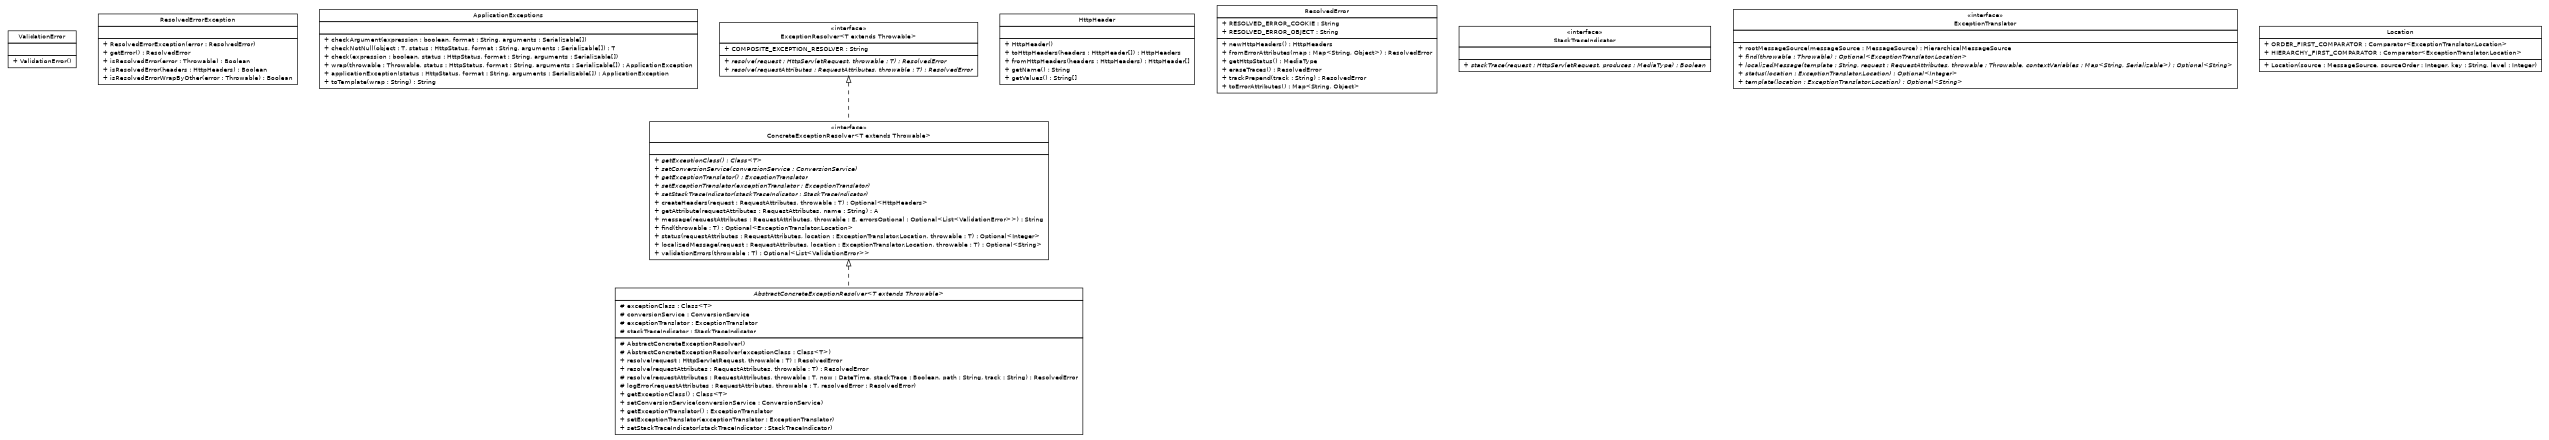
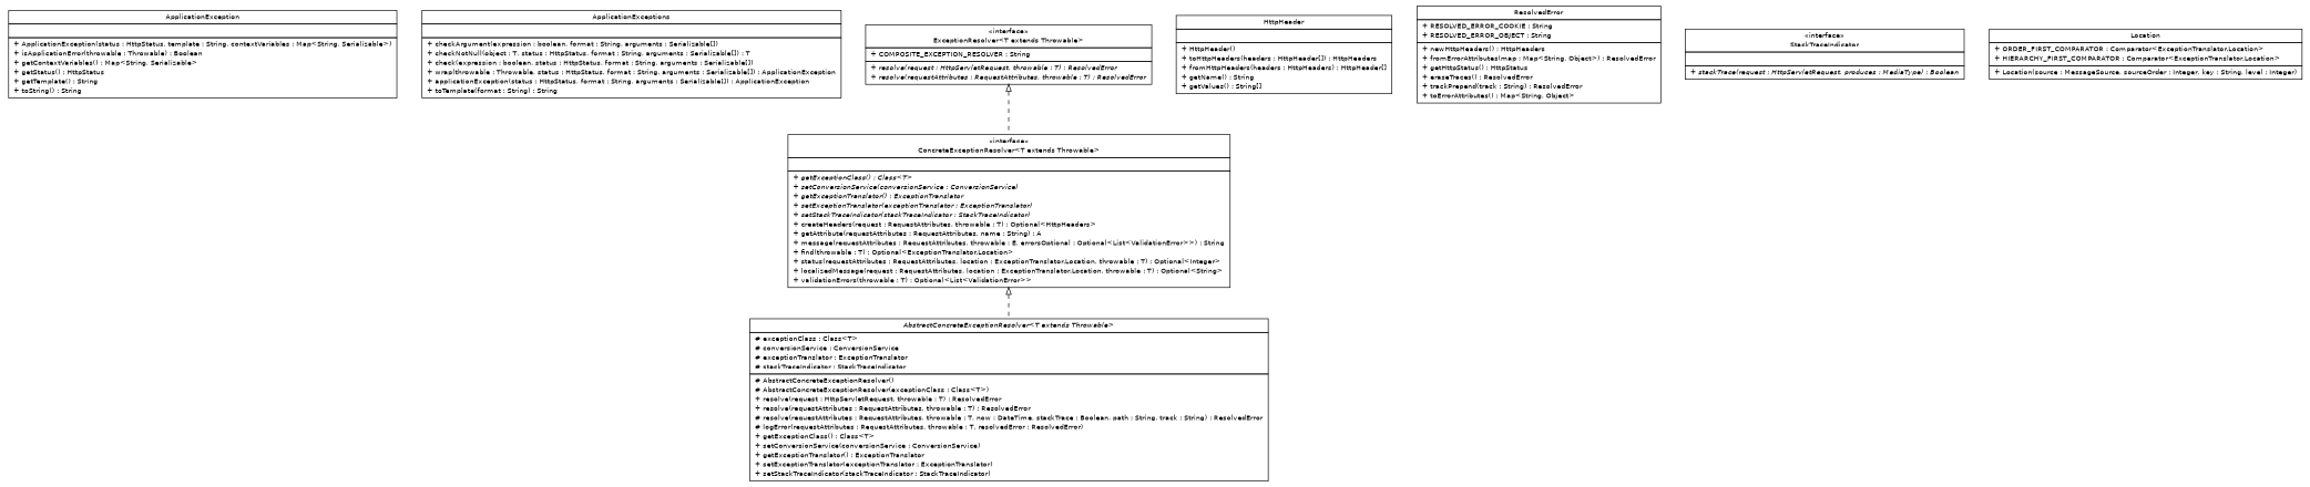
  digraph {
    nodesep=0.25
    ranksep=0.5
    node [fontcolor=black fontname=Helvetica fontsize=10.0 shape=plaintext]
    edge [arrowtail=empty dir=back fontname=Helvetica fontsize=10 headport=p labelfontname=Helvetica labelfontsize=10 style=dashed tailport=p]
-   n1 [label=<<table title="com.yirendai.oss.lib.errorhandle.api.ValidationError" border="0" cellborder="1" cellspacing="0" cellpadding="2" port="p" href="./ValidationError.html"> 		<tr><td><table border="0" cellspacing="0" cellpadding="1"> <tr><td align="center" balign="center"> ValidationError </td></tr> 		</table></td></tr> 		<tr><td><table border="0" cellspacing="0" cellpadding="1"> <tr><td align="left" balign="left">  </td></tr> 		</table></td></tr> 		<tr><td><table border="0" cellspacing="0" cellpadding="1"> <tr><td align="left" balign="left"> + ValidationError() </td></tr> 		</table></td></tr> 		</table>>]
-   n3 [label=<<table title="com.yirendai.oss.lib.errorhandle.api.ResolvedErrorException" border="0" cellborder="1" cellspacing="0" cellpadding="2" port="p" href="./ResolvedErrorException.html"> 		<tr><td><table border="0" cellspacing="0" cellpadding="1"> <tr><td align="center" balign="center"> ResolvedErrorException </td></tr> 		</table></td></tr> 		<tr><td><table border="0" cellspacing="0" cellpadding="1"> <tr><td align="left" balign="left">  </td></tr> 		</table></td></tr> 		<tr><td><table border="0" cellspacing="0" cellpadding="1"> <tr><td align="left" balign="left"> + ResolvedErrorException(error : ResolvedError) </td></tr> <tr><td align="left" balign="left"> + getError() : ResolvedError </td></tr> <tr><td align="left" balign="left"> + isResolvedError(error : Throwable) : Boolean </td></tr> <tr><td align="left" balign="left"> + isResolvedError(headers : HttpHeaders) : Boolean </td></tr> <tr><td align="left" balign="left"> + isResolvedErrorWrapByOther(error : Throwable) : Boolean </td></tr> 		</table></td></tr> 		</table>>]
-   n4 [label=<<table title="com.yirendai.oss.lib.errorhandle.api.ApplicationExceptions" border="0" cellborder="1" cellspacing="0" cellpadding="2" port="p" href="./ApplicationExceptions.html"> 		<tr><td><table border="0" cellspacing="0" cellpadding="1"> <tr><td align="center" balign="center"> ApplicationExceptions </td></tr> 		</table></td></tr> 		<tr><td><table border="0" cellspacing="0" cellpadding="1"> <tr><td align="left" balign="left">  </td></tr> 		</table></td></tr> 		<tr><td><table border="0" cellspacing="0" cellpadding="1"> <tr><td align="left" balign="left"> + checkArgument(expression : boolean, format : String, arguments : Serializable[]) </td></tr> <tr><td align="left" balign="left"> + checkNotNull(object : T, status : HttpStatus, format : String, arguments : Serializable[]) : T </td></tr> <tr><td align="left" balign="left"> + check(expression : boolean, status : HttpStatus, format : String, arguments : Serializable[]) </td></tr> <tr><td align="left" balign="left"> + wrap(throwable : Throwable, status : HttpStatus, format : String, arguments : Serializable[]) : ApplicationException </td></tr> <tr><td align="left" balign="left"> + applicationException(status : HttpStatus, format : String, arguments : Serializable[]) : ApplicationException </td></tr> <tr><td align="left" balign="left"> + toTemplate(wrap : String) : String </td></tr> 		</table></td></tr> 		</table>>]
+   n2 [label=<<table title="com.yirendai.oss.lib.errorhandle.api.ApplicationException" border="0" cellborder="1" cellspacing="0" cellpadding="2" port="p" href="./ApplicationException.html"> 		<tr><td><table border="0" cellspacing="0" cellpadding="1"> <tr><td align="center" balign="center"> ApplicationException </td></tr> 		</table></td></tr> 		<tr><td><table border="0" cellspacing="0" cellpadding="1"> <tr><td align="left" balign="left">  </td></tr> 		</table></td></tr> 		<tr><td><table border="0" cellspacing="0" cellpadding="1"> <tr><td align="left" balign="left"> + ApplicationException(status : HttpStatus, template : String, contextVariables : Map&lt;String, Serializable&gt;) </td></tr> <tr><td align="left" balign="left"> + isApplicationError(throwable : Throwable) : Boolean </td></tr> <tr><td align="left" balign="left"> + getContextVariables() : Map&lt;String, Serializable&gt; </td></tr> <tr><td align="left" balign="left"> + getStatus() : HttpStatus </td></tr> <tr><td align="left" balign="left"> + getTemplate() : String </td></tr> <tr><td align="left" balign="left"> + toString() : String </td></tr> 		</table></td></tr> 		</table>>]
+   n4 [label=<<table title="com.yirendai.oss.lib.errorhandle.api.ApplicationExceptions" border="0" cellborder="1" cellspacing="0" cellpadding="2" port="p" href="./ApplicationExceptions.html"> 		<tr><td><table border="0" cellspacing="0" cellpadding="1"> <tr><td align="center" balign="center"> ApplicationExceptions </td></tr> 		</table></td></tr> 		<tr><td><table border="0" cellspacing="0" cellpadding="1"> <tr><td align="left" balign="left">  </td></tr> 		</table></td></tr> 		<tr><td><table border="0" cellspacing="0" cellpadding="1"> <tr><td align="left" balign="left"> + checkArgument(expression : boolean, format : String, arguments : Serializable[]) </td></tr> <tr><td align="left" balign="left"> + checkNotNull(object : T, status : HttpStatus, format : String, arguments : Serializable[]) : T </td></tr> <tr><td align="left" balign="left"> + check(expression : boolean, status : HttpStatus, format : String, arguments : Serializable[]) </td></tr> <tr><td align="left" balign="left"> + wrap(throwable : Throwable, status : HttpStatus, format : String, arguments : Serializable[]) : ApplicationException </td></tr> <tr><td align="left" balign="left"> + applicationException(status : HttpStatus, format : String, arguments : Serializable[]) : ApplicationException </td></tr> <tr><td align="left" balign="left"> + toTemplate(format : String) : String </td></tr> 		</table></td></tr> 		</table>>]
    n5 [label=<<table title="com.yirendai.oss.lib.errorhandle.api.ConcreteExceptionResolver" border="0" cellborder="1" cellspacing="0" cellpadding="2" port="p" href="./ConcreteExceptionResolver.html"> 		<tr><td><table border="0" cellspacing="0" cellpadding="1"> <tr><td align="center" balign="center"> &#171;interface&#187; </td></tr> <tr><td align="center" balign="center"> ConcreteExceptionResolver&lt;T extends Throwable&gt; </td></tr> 		</table></td></tr> 		<tr><td><table border="0" cellspacing="0" cellpadding="1"> <tr><td align="left" balign="left">  </td></tr> 		</table></td></tr> 		<tr><td><table border="0" cellspacing="0" cellpadding="1"> <tr><td align="left" balign="left"><font face="Helvetica-Oblique" point-size="10.0"> + getExceptionClass() : Class&lt;T&gt; </font></td></tr> <tr><td align="left" balign="left"><font face="Helvetica-Oblique" point-size="10.0"> + setConversionService(conversionService : ConversionService) </font></td></tr> <tr><td align="left" balign="left"><font face="Helvetica-Oblique" point-size="10.0"> + getExceptionTranslator() : ExceptionTranslator </font></td></tr> <tr><td align="left" balign="left"><font face="Helvetica-Oblique" point-size="10.0"> + setExceptionTranslator(exceptionTranslator : ExceptionTranslator) </font></td></tr> <tr><td align="left" balign="left"><font face="Helvetica-Oblique" point-size="10.0"> + setStackTraceIndicator(stackTraceIndicator : StackTraceIndicator) </font></td></tr> <tr><td align="left" balign="left"> + createHeaders(request : RequestAttributes, throwable : T) : Optional&lt;HttpHeaders&gt; </td></tr> <tr><td align="left" balign="left"> + getAttribute(requestAttributes : RequestAttributes, name : String) : A </td></tr> <tr><td align="left" balign="left"> + message(requestAttributes : RequestAttributes, throwable : E, errorsOptional : Optional&lt;List&lt;ValidationError&gt;&gt;) : String </td></tr> <tr><td align="left" balign="left"> + find(throwable : T) : Optional&lt;ExceptionTranslator.Location&gt; </td></tr> <tr><td align="left" balign="left"> + status(requestAttributes : RequestAttributes, location : ExceptionTranslator.Location, throwable : T) : Optional&lt;Integer&gt; </td></tr> <tr><td align="left" balign="left"> + localizedMessage(request : RequestAttributes, location : ExceptionTranslator.Location, throwable : T) : Optional&lt;String&gt; </td></tr> <tr><td align="left" balign="left"> + validationErrors(throwable : T) : Optional&lt;List&lt;ValidationError&gt;&gt; </td></tr> 		</table></td></tr> 		</table>>]
    n6 [label=<<table title="com.yirendai.oss.lib.errorhandle.api.AbstractConcreteExceptionResolver" border="0" cellborder="1" cellspacing="0" cellpadding="2" port="p" href="./AbstractConcreteExceptionResolver.html"> 		<tr><td><table border="0" cellspacing="0" cellpadding="1"> <tr><td align="center" balign="center"><font face="Helvetica-Oblique"> AbstractConcreteExceptionResolver&lt;T extends Throwable&gt; </font></td></tr> 		</table></td></tr> 		<tr><td><table border="0" cellspacing="0" cellpadding="1"> <tr><td align="left" balign="left"> # exceptionClass : Class&lt;T&gt; </td></tr> <tr><td align="left" balign="left"> # conversionService : ConversionService </td></tr> <tr><td align="left" balign="left"> # exceptionTranslator : ExceptionTranslator </td></tr> <tr><td align="left" balign="left"> # stackTraceIndicator : StackTraceIndicator </td></tr> 		</table></td></tr> 		<tr><td><table border="0" cellspacing="0" cellpadding="1"> <tr><td align="left" balign="left"> # AbstractConcreteExceptionResolver() </td></tr> <tr><td align="left" balign="left"> # AbstractConcreteExceptionResolver(exceptionClass : Class&lt;T&gt;) </td></tr> <tr><td align="left" balign="left"> + resolve(request : HttpServletRequest, throwable : T) : ResolvedError </td></tr> <tr><td align="left" balign="left"> + resolve(requestAttributes : RequestAttributes, throwable : T) : ResolvedError </td></tr> <tr><td align="left" balign="left"> # resolve(requestAttributes : RequestAttributes, throwable : T, now : DateTime, stackTrace : Boolean, path : String, track : String) : ResolvedError </td></tr> <tr><td align="left" balign="left"> # logError(requestAttributes : RequestAttributes, throwable : T, resolvedError : ResolvedError) </td></tr> <tr><td align="left" balign="left"> + getExceptionClass() : Class&lt;T&gt; </td></tr> <tr><td align="left" balign="left"> + setConversionService(conversionService : ConversionService) </td></tr> <tr><td align="left" balign="left"> + getExceptionTranslator() : ExceptionTranslator </td></tr> <tr><td align="left" balign="left"> + setExceptionTranslator(exceptionTranslator : ExceptionTranslator) </td></tr> <tr><td align="left" balign="left"> + setStackTraceIndicator(stackTraceIndicator : StackTraceIndicator) </td></tr> 		</table></td></tr> 		</table>>]
    n7 [label=<<table title="com.yirendai.oss.lib.errorhandle.api.HttpHeader" border="0" cellborder="1" cellspacing="0" cellpadding="2" port="p" href="./HttpHeader.html"> 		<tr><td><table border="0" cellspacing="0" cellpadding="1"> <tr><td align="center" balign="center"> HttpHeader </td></tr> 		</table></td></tr> 		<tr><td><table border="0" cellspacing="0" cellpadding="1"> <tr><td align="left" balign="left">  </td></tr> 		</table></td></tr> 		<tr><td><table border="0" cellspacing="0" cellpadding="1"> <tr><td align="left" balign="left"> + HttpHeader() </td></tr> <tr><td align="left" balign="left"> + toHttpHeaders(headers : HttpHeader[]) : HttpHeaders </td></tr> <tr><td align="left" balign="left"> + fromHttpHeaders(headers : HttpHeaders) : HttpHeader[] </td></tr> <tr><td align="left" balign="left"> + getName() : String </td></tr> <tr><td align="left" balign="left"> + getValues() : String[] </td></tr> 		</table></td></tr> 		</table>>]
    n8 [label=<<table title="com.yirendai.oss.lib.errorhandle.api.ExceptionResolver" border="0" cellborder="1" cellspacing="0" cellpadding="2" port="p" href="./ExceptionResolver.html"> 		<tr><td><table border="0" cellspacing="0" cellpadding="1"> <tr><td align="center" balign="center"> &#171;interface&#187; </td></tr> <tr><td align="center" balign="center"> ExceptionResolver&lt;T extends Throwable&gt; </td></tr> 		</table></td></tr> 		<tr><td><table border="0" cellspacing="0" cellpadding="1"> <tr><td align="left" balign="left"> + COMPOSITE_EXCEPTION_RESOLVER : String </td></tr> 		</table></td></tr> 		<tr><td><table border="0" cellspacing="0" cellpadding="1"> <tr><td align="left" balign="left"><font face="Helvetica-Oblique" point-size="10.0"> + resolve(request : HttpServletRequest, throwable : T) : ResolvedError </font></td></tr> <tr><td align="left" balign="left"><font face="Helvetica-Oblique" point-size="10.0"> + resolve(requestAttributes : RequestAttributes, throwable : T) : ResolvedError </font></td></tr> 		</table></td></tr> 		</table>>]
-   n9 [label=<<table title="com.yirendai.oss.lib.errorhandle.api.ResolvedError" border="0" cellborder="1" cellspacing="0" cellpadding="2" port="p" href="./ResolvedError.html"> 		<tr><td><table border="0" cellspacing="0" cellpadding="1"> <tr><td align="center" balign="center"> ResolvedError </td></tr> 		</table></td></tr> 		<tr><td><table border="0" cellspacing="0" cellpadding="1"> <tr><td align="left" balign="left"> + RESOLVED_ERROR_COOKIE : String </td></tr> <tr><td align="left" balign="left"> + RESOLVED_ERROR_OBJECT : String </td></tr> 		</table></td></tr> 		<tr><td><table border="0" cellspacing="0" cellpadding="1"> <tr><td align="left" balign="left"> + newHttpHeaders() : HttpHeaders </td></tr> <tr><td align="left" balign="left"> + fromErrorAttributes(map : Map&lt;String, Object&gt;) : ResolvedError </td></tr> <tr><td align="left" balign="left"> + getHttpStatus() : MediaType </td></tr> <tr><td align="left" balign="left"> + eraseTraces() : ResolvedError </td></tr> <tr><td align="left" balign="left"> + trackPrepend(track : String) : ResolvedError </td></tr> <tr><td align="left" balign="left"> + toErrorAttributes() : Map&lt;String, Object&gt; </td></tr> 		</table></td></tr> 		</table>>]
+   n9 [label=<<table title="com.yirendai.oss.lib.errorhandle.api.ResolvedError" border="0" cellborder="1" cellspacing="0" cellpadding="2" port="p" href="./ResolvedError.html"> 		<tr><td><table border="0" cellspacing="0" cellpadding="1"> <tr><td align="center" balign="center"> ResolvedError </td></tr> 		</table></td></tr> 		<tr><td><table border="0" cellspacing="0" cellpadding="1"> <tr><td align="left" balign="left"> + RESOLVED_ERROR_COOKIE : String </td></tr> <tr><td align="left" balign="left"> + RESOLVED_ERROR_OBJECT : String </td></tr> 		</table></td></tr> 		<tr><td><table border="0" cellspacing="0" cellpadding="1"> <tr><td align="left" balign="left"> + newHttpHeaders() : HttpHeaders </td></tr> <tr><td align="left" balign="left"> + fromErrorAttributes(map : Map&lt;String, Object&gt;) : ResolvedError </td></tr> <tr><td align="left" balign="left"> + getHttpStatus() : HttpStatus </td></tr> <tr><td align="left" balign="left"> + eraseTraces() : ResolvedError </td></tr> <tr><td align="left" balign="left"> + trackPrepend(track : String) : ResolvedError </td></tr> <tr><td align="left" balign="left"> + toErrorAttributes() : Map&lt;String, Object&gt; </td></tr> 		</table></td></tr> 		</table>>]
    n10 [label=<<table title="com.yirendai.oss.lib.errorhandle.api.StackTraceIndicator" border="0" cellborder="1" cellspacing="0" cellpadding="2" port="p" href="./StackTraceIndicator.html"> 		<tr><td><table border="0" cellspacing="0" cellpadding="1"> <tr><td align="center" balign="center"> &#171;interface&#187; </td></tr> <tr><td align="center" balign="center"> StackTraceIndicator </td></tr> 		</table></td></tr> 		<tr><td><table border="0" cellspacing="0" cellpadding="1"> <tr><td align="left" balign="left">  </td></tr> 		</table></td></tr> 		<tr><td><table border="0" cellspacing="0" cellpadding="1"> <tr><td align="left" balign="left"><font face="Helvetica-Oblique" point-size="10.0"> + stackTrace(request : HttpServletRequest, produces : MediaType) : Boolean </font></td></tr> 		</table></td></tr> 		</table>>]
-   n11 [label=<<table title="com.yirendai.oss.lib.errorhandle.api.ExceptionTranslator" border="0" cellborder="1" cellspacing="0" cellpadding="2" port="p" href="./ExceptionTranslator.html"> 		<tr><td><table border="0" cellspacing="0" cellpadding="1"> <tr><td align="center" balign="center"> &#171;interface&#187; </td></tr> <tr><td align="center" balign="center"> ExceptionTranslator </td></tr> 		</table></td></tr> 		<tr><td><table border="0" cellspacing="0" cellpadding="1"> <tr><td align="left" balign="left">  </td></tr> 		</table></td></tr> 		<tr><td><table border="0" cellspacing="0" cellpadding="1"> <tr><td align="left" balign="left"> + rootMessageSource(messageSource : MessageSource) : HierarchicalMessageSource </td></tr> <tr><td align="left" balign="left"><font face="Helvetica-Oblique" point-size="10.0"> + find(throwable : Throwable) : Optional&lt;ExceptionTranslator.Location&gt; </font></td></tr> <tr><td align="left" balign="left"><font face="Helvetica-Oblique" point-size="10.0"> + localizedMessage(template : String, request : RequestAttributes, throwable : Throwable, contextVariables : Map&lt;String, Serializable&gt;) : Optional&lt;String&gt; </font></td></tr> <tr><td align="left" balign="left"><font face="Helvetica-Oblique" point-size="10.0"> + status(location : ExceptionTranslator.Location) : Optional&lt;Integer&gt; </font></td></tr> <tr><td align="left" balign="left"><font face="Helvetica-Oblique" point-size="10.0"> + template(location : ExceptionTranslator.Location) : Optional&lt;String&gt; </font></td></tr> 		</table></td></tr> 		</table>>]
    n12 [label=<<table title="com.yirendai.oss.lib.errorhandle.api.ExceptionTranslator.Location" border="0" cellborder="1" cellspacing="0" cellpadding="2" port="p" href="./ExceptionTranslator.Location.html"> 		<tr><td><table border="0" cellspacing="0" cellpadding="1"> <tr><td align="center" balign="center"> Location </td></tr> 		</table></td></tr> 		<tr><td><table border="0" cellspacing="0" cellpadding="1"> <tr><td align="left" balign="left"> + ORDER_FIRST_COMPARATOR : Comparator&lt;ExceptionTranslator.Location&gt; </td></tr> <tr><td align="left" balign="left"> + HIERARCHY_FIRST_COMPARATOR : Comparator&lt;ExceptionTranslator.Location&gt; </td></tr> 		</table></td></tr> 		<tr><td><table border="0" cellspacing="0" cellpadding="1"> <tr><td align="left" balign="left"> + Location(source : MessageSource, sourceOrder : Integer, key : String, level : Integer) </td></tr> 		</table></td></tr> 		</table>>]
    n5 -> n6
    n8 -> n5
  }
